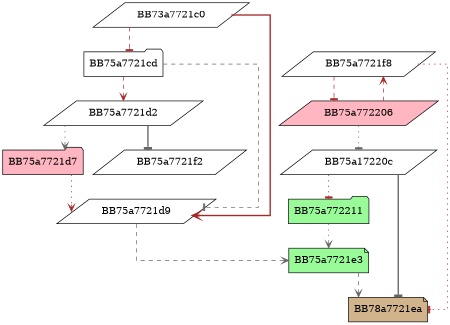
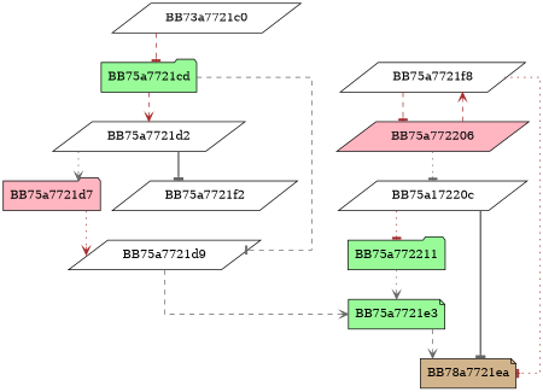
  digraph {
    splines=ortho
    node [fillcolor=white shape=parallelogram style=filled]
    edge [arrowhead=vee color=brown style=dashed]
    n1 [label=BB73a7721c0]
    BB75a7721d9
-   BB75a7721cd [shape=folder]
+   BB75a7721cd [fillcolor=palegreen shape=folder]
    BB75a7721e3 [fillcolor=palegreen shape=note]
    BB75a7721d2
    n6 [fillcolor=tan label=BB78a7721ea shape=note]
    BB75a7721f2
    BB75a7721d7 [fillcolor=lightpink shape=folder]
    BB75a7721f8
    BB75a772206 [fillcolor=lightpink]
    n11 [label=BB75a17220c]
    BB75a772211 [fillcolor=palegreen shape=folder]
-   n1 -> BB75a7721d9 [style=bold]
    n1 -> BB75a7721cd [arrowhead=tee]
    BB75a7721d9 -> BB75a7721e3 [color=gray40]
    BB75a7721cd -> BB75a7721d9 [arrowhead=tee color=gray40]
    BB75a7721cd -> BB75a7721d2
    BB75a7721e3 -> n6 [color=gray40]
    BB75a7721d2 -> BB75a7721f2 [arrowhead=tee color=gray40 style=bold]
    BB75a7721d2 -> BB75a7721d7 [color=gray40 style=dotted]
    BB75a7721d7 -> BB75a7721d9 [style=dotted]
    BB75a7721f8 -> n6 [arrowhead=tee style=dotted]
    BB75a7721f8 -> BB75a772206 [arrowhead=tee]
    BB75a772206 -> BB75a7721f8
    BB75a772206 -> n11 [arrowhead=tee color=gray40 style=dotted]
    n11 -> n6 [arrowhead=tee color=gray40 style=bold]
    n11 -> BB75a772211 [arrowhead=tee style=dotted]
    BB75a772211 -> BB75a7721e3 [color=gray40 style=dotted]
  }
